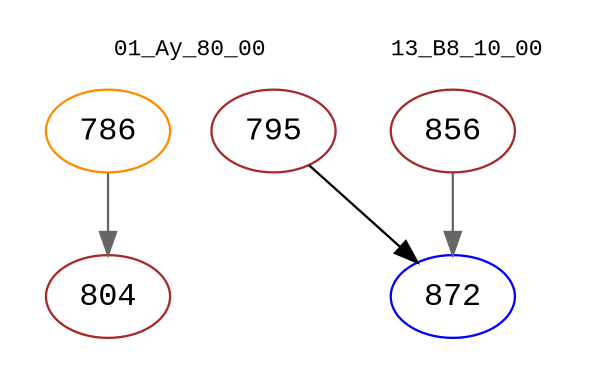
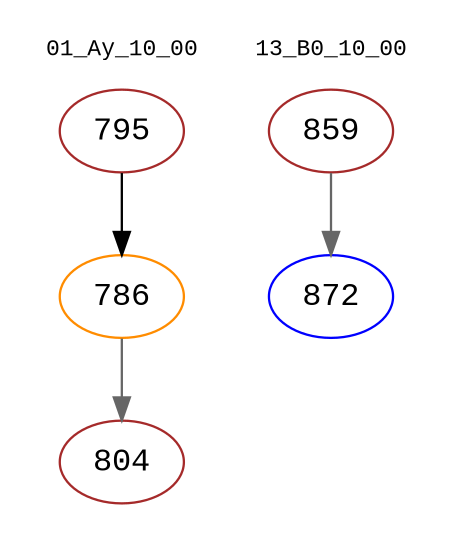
  digraph {
    fontname="Liberation Mono"
    node [color=brown fontname="Liberation Mono"]
    edge [color=gray40 fontname="Liberation Mono"]
    n1 [label=795]
    n2 [color=darkorange label=786]
    n3 [label=804]
-   n4 [label=856]
+   n4 [label=859]
    n5 [color=blue label=872]
    subgraph cluster_1 {
      color=white
      fontsize=10
-     label="01_Ay_80_00"
+     label="01_Ay_10_00"
      n1
      n2
      n3
    }
    subgraph cluster_2 {
      color=white
      fontsize=10
-     label="13_B8_10_00"
+     label="13_B0_10_00"
      n4
      n5
    }
-   n1 -> n5 [color=black]
+   n1 -> n2 [color=black]
    n2 -> n3
    n4 -> n5
  }
